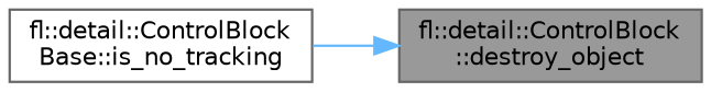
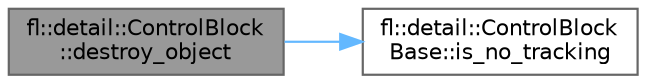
  digraph {
    rankdir=LR
    node [fontname=Helvetica fontsize=10 shape=box style=filled]
    n1 [color=gray40 fillcolor=grey60 fontcolor=black height=0.2 label="fl::detail::ControlBlock\l::destroy_object" width=0.4]
    n2 [color=grey40 fillcolor=white height=0.2 label="fl::detail::ControlBlock\lBase::is_no_tracking" width=0.4]
-   n2 -> n1 [color=steelblue1 fontname=Helvetica fontsize=10 labelfontname=Helvetica labelfontsize=10 style=solid]
+   n1 -> n2 [color=steelblue1 fontname=Helvetica fontsize=10 labelfontname=Helvetica labelfontsize=10 style=solid]
  }
